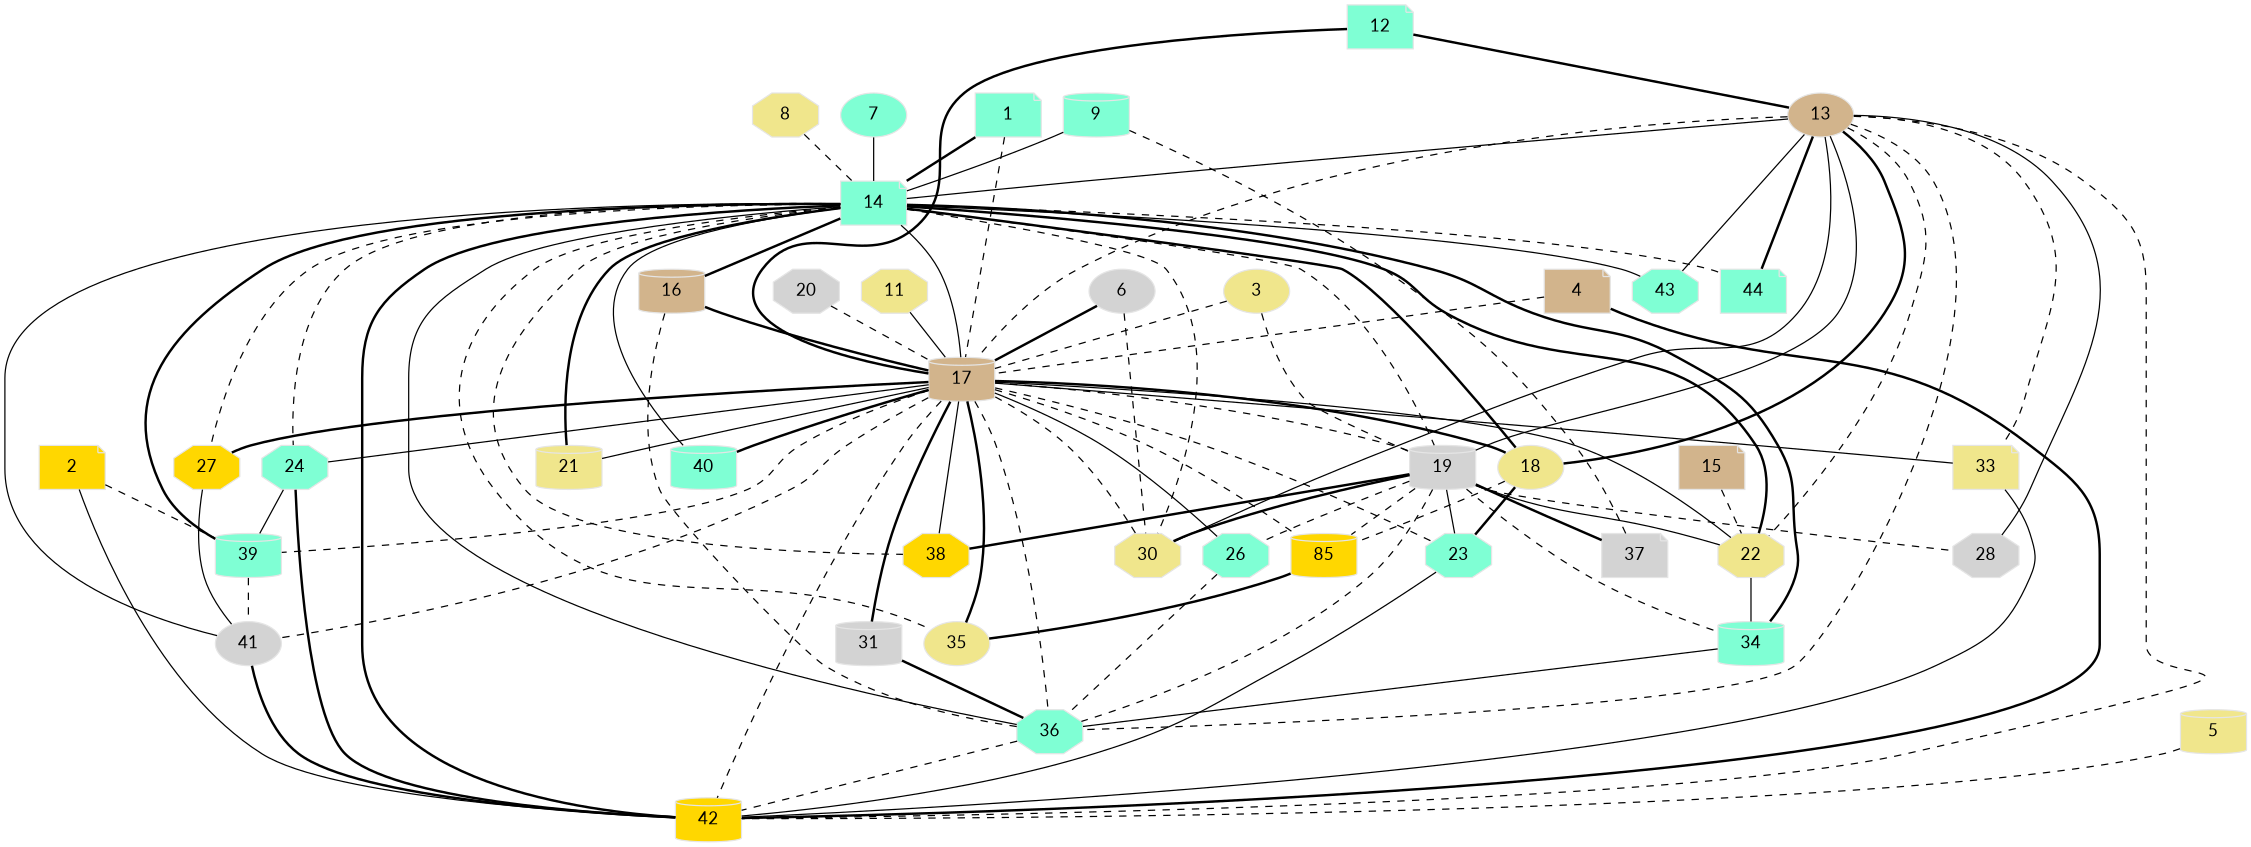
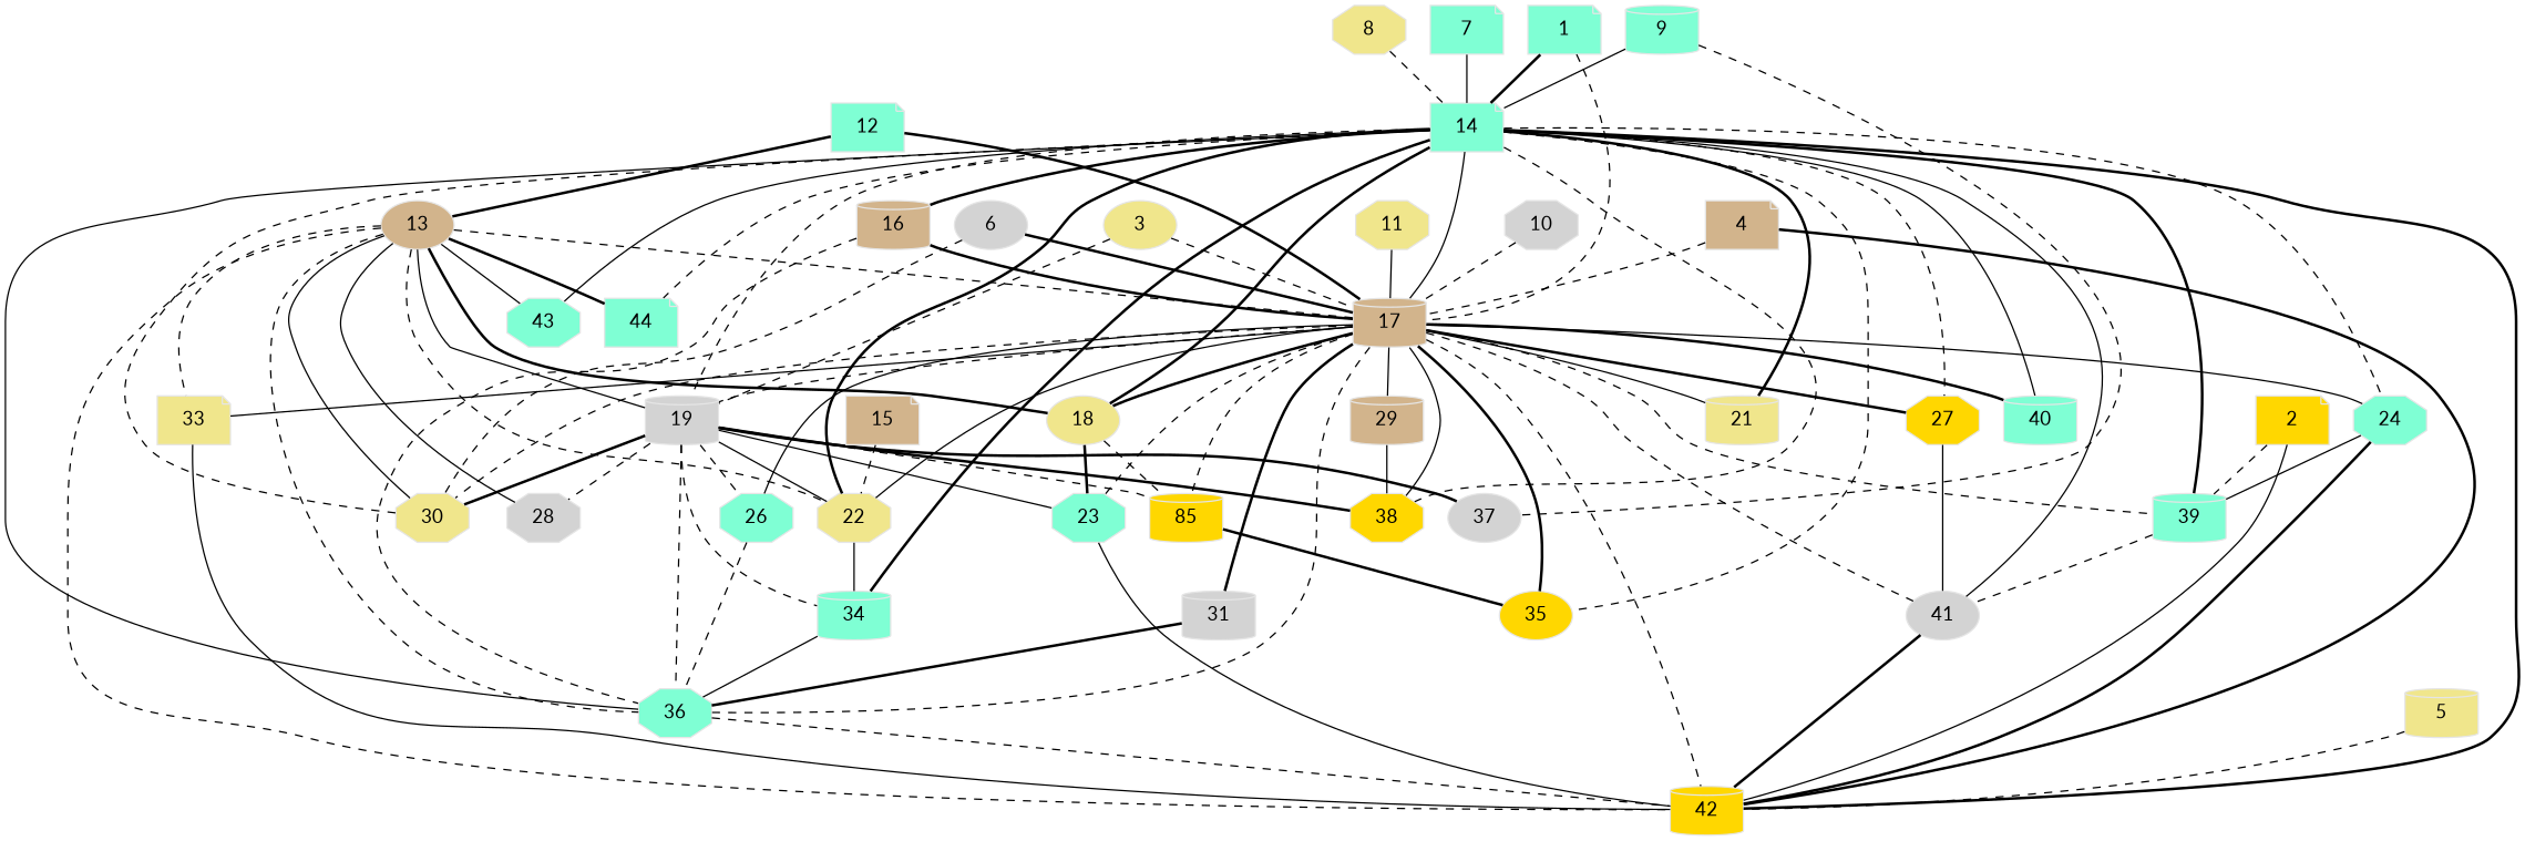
  graph {
    fontname=Lato
    node [color=gray90 fillcolor=aquamarine fontname=Lato shape=cylinder style=filled]
    edge [fontname=Lato style=dashed weight=1.0]
    1 [shape=note]
    14 [shape=note]
    17 [fillcolor=tan]
    39
    42 [fillcolor=gold]
    19 [fillcolor=lightgrey]
    30 [fillcolor=khaki shape=octagon]
    36 [shape=octagon]
    18 [fillcolor=khaki shape=ellipse]
    22 [fillcolor=khaki shape=octagon]
    43 [shape=octagon]
    44 [shape=note]
    16 [fillcolor=tan]
    21 [fillcolor=khaki]
    24 [shape=octagon]
    27 [fillcolor=gold shape=octagon]
    34
-   35 [fillcolor=khaki shape=ellipse]
+   35 [fillcolor=gold shape=ellipse]
    38 [fillcolor=gold shape=octagon]
    40
    41 [fillcolor=lightgrey shape=ellipse]
    33 [fillcolor=khaki shape=note]
    23 [shape=octagon]
    n24 [fillcolor=gold label=85]
    26 [shape=octagon]
+   29 [fillcolor=tan]
    31 [fillcolor=lightgrey]
    2 [fillcolor=gold shape=note]
    3 [fillcolor=khaki shape=ellipse]
    28 [fillcolor=lightgrey shape=octagon]
-   37 [fillcolor=lightgrey shape=note]
+   37 [fillcolor=lightgrey shape=ellipse]
    4 [fillcolor=tan shape=note]
    5 [fillcolor=khaki]
    6 [fillcolor=lightgrey shape=ellipse]
-   7 [shape=ellipse]
+   7 [shape=note]
    8 [fillcolor=khaki shape=octagon]
    9
-   10 [fillcolor=lightgrey shape=octagon label=20]
+   10 [fillcolor=lightgrey shape=octagon]
    11 [fillcolor=khaki shape=octagon]
    12 [shape=note]
    13 [fillcolor=tan shape=ellipse]
    15 [fillcolor=tan shape=note]
    1 -- 14 [style=bold]
    1 -- 17
    14 -- 17 [style=solid weight=6.0]
    14 -- 39 [style=bold weight=2.0]
    14 -- 42 [style=bold weight=3.0]
    14 -- 19 [weight=6.0]
    14 -- 30
    14 -- 36 [style=solid weight=3.0]
    14 -- 18 [style=bold weight=2.0]
    14 -- 22 [style=bold weight=2.0]
    14 -- 43 [style=solid]
    14 -- 44
    14 -- 16 [style=bold]
    14 -- 21 [style=bold]
    14 -- 24
    14 -- 27
    14 -- 34 [style=bold weight=2.0]
    14 -- 35 [weight=4.0]
    14 -- 38 [weight=2.0]
    14 -- 40 [style=solid]
    14 -- 41 [style=solid]
    17 -- 39 [weight=2.0]
    17 -- 42 [weight=3.0]
    17 -- 19 [weight=4.0]
    17 -- 30
    17 -- 36 [weight=3.0]
    17 -- 18 [style=bold]
    17 -- 22 [style=solid]
    17 -- 21 [style=solid]
    17 -- 24 [style=solid]
    17 -- 27 [style=bold]
    17 -- 35 [style=bold]
    17 -- 38 [style=solid]
    17 -- 40 [style=bold]
    17 -- 41
    17 -- 33 [style=solid]
    17 -- 23
    17 -- n24
    17 -- 26 [style=solid weight=2.0]
+   17 -- 29 [style=solid]
    17 -- 31 [style=bold]
    39 -- 41
    19 -- 30 [style=bold]
    19 -- 36 [weight=2.0]
    19 -- 22 [style=solid]
    19 -- 34
    19 -- 38 [style=bold]
    19 -- 23 [style=solid]
    19 -- n24
    19 -- 26
    19 -- 28
    19 -- 37 [style=bold]
    36 -- 42
    18 -- 23 [style=bold]
    18 -- n24
    22 -- 34 [style=solid]
    16 -- 17 [style=bold]
    16 -- 36
    24 -- 39 [style=solid]
    24 -- 42 [style=bold]
    27 -- 41 [style=solid]
    34 -- 36 [style=solid]
    41 -- 42 [style=bold]
    33 -- 42 [style=solid]
    23 -- 42 [style=solid weight=2.0]
    n24 -- 35 [style=bold]
    26 -- 36
+   29 -- 38 [style=solid]
    31 -- 36 [style=bold]
    2 -- 39
    2 -- 42 [style=solid]
    3 -- 17
    3 -- 19
    4 -- 17
    4 -- 42 [style=bold]
    5 -- 42
    6 -- 17 [style=bold]
    6 -- 30
    7 -- 14 [style=solid weight=2.0]
    8 -- 14
    9 -- 14 [style=solid weight=2.0]
    9 -- 37
    10 -- 17 [weight=2.0]
    11 -- 17 [style=solid]
    12 -- 17 [style=bold]
    12 -- 13 [style=bold]
-   13 -- 14 [style=solid weight=3.0]
    13 -- 17 [weight=2.0]
    13 -- 42
    13 -- 19 [style=solid weight=2.0]
    13 -- 30 [style=solid]
    13 -- 36
    13 -- 18 [style=bold]
    13 -- 22
    13 -- 43 [style=solid]
    13 -- 44 [style=bold]
    13 -- 33
    13 -- 28 [style=solid]
    15 -- 22
  }
